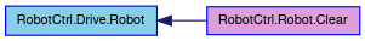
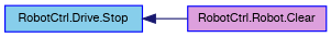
  digraph {
    rankdir=LR
    node [color=blue fontname=FreeSans fontsize=10 shape=record style=filled]
-   n1 [fillcolor=skyblue fontcolor=black height=0.2 label="RobotCtrl.Drive.Robot" width=0.4]
+   n1 [fillcolor=skyblue fontcolor=black height=0.2 label="RobotCtrl.Drive.Stop" width=0.4]
    n2 [fillcolor=plum height=0.2 label="RobotCtrl.Robot.Clear" width=0.4]
    n1 -> n2 [color=midnightblue dir=back fontname=FreeSans fontsize=10 labelfontname=FreeSans labelfontsize=10 style=solid]
  }
